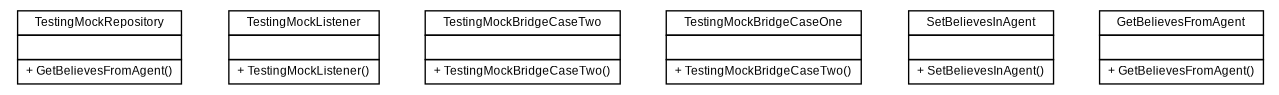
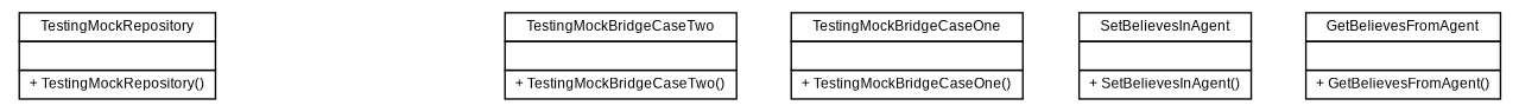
  digraph {
    nodesep=0.25
    ranksep=0.5
    node [fontcolor=black fontname=arial fontsize=9.0 shape=plaintext]
-   n1 [label=<<table title="es.upm.dit.gsi.beast.platform.jadex.jadexPlatformTest.TestingMockRepository" border="0" cellborder="1" cellspacing="0" cellpadding="2" port="p" href="./TestingMockRepository.html"> 		<tr><td><table border="0" cellspacing="0" cellpadding="1"> <tr><td align="center" balign="center"> TestingMockRepository </td></tr> 		</table></td></tr> 		<tr><td><table border="0" cellspacing="0" cellpadding="1"> <tr><td align="left" balign="left">  </td></tr> 		</table></td></tr> 		<tr><td><table border="0" cellspacing="0" cellpadding="1"> <tr><td align="left" balign="left"> + GetBelievesFromAgent() </td></tr> 		</table></td></tr> 		</table>>]
-   n2 [label=<<table title="es.upm.dit.gsi.beast.platform.jadex.jadexPlatformTest.TestingMockListener" border="0" cellborder="1" cellspacing="0" cellpadding="2" port="p" href="./TestingMockListener.html"> 		<tr><td><table border="0" cellspacing="0" cellpadding="1"> <tr><td align="center" balign="center"> TestingMockListener </td></tr> 		</table></td></tr> 		<tr><td><table border="0" cellspacing="0" cellpadding="1"> <tr><td align="left" balign="left">  </td></tr> 		</table></td></tr> 		<tr><td><table border="0" cellspacing="0" cellpadding="1"> <tr><td align="left" balign="left"> + TestingMockListener() </td></tr> 		</table></td></tr> 		</table>>]
+   n1 [label=<<table title="es.upm.dit.gsi.beast.platform.jadex.jadexPlatformTest.TestingMockRepository" border="0" cellborder="1" cellspacing="0" cellpadding="2" port="p" href="./TestingMockRepository.html"> 		<tr><td><table border="0" cellspacing="0" cellpadding="1"> <tr><td align="center" balign="center"> TestingMockRepository </td></tr> 		</table></td></tr> 		<tr><td><table border="0" cellspacing="0" cellpadding="1"> <tr><td align="left" balign="left">  </td></tr> 		</table></td></tr> 		<tr><td><table border="0" cellspacing="0" cellpadding="1"> <tr><td align="left" balign="left"> + TestingMockRepository() </td></tr> 		</table></td></tr> 		</table>>]
    n3 [label=<<table title="es.upm.dit.gsi.beast.platform.jadex.jadexPlatformTest.TestingMockBridgeCaseTwo" border="0" cellborder="1" cellspacing="0" cellpadding="2" port="p" href="./TestingMockBridgeCaseTwo.html"> 		<tr><td><table border="0" cellspacing="0" cellpadding="1"> <tr><td align="center" balign="center"> TestingMockBridgeCaseTwo </td></tr> 		</table></td></tr> 		<tr><td><table border="0" cellspacing="0" cellpadding="1"> <tr><td align="left" balign="left">  </td></tr> 		</table></td></tr> 		<tr><td><table border="0" cellspacing="0" cellpadding="1"> <tr><td align="left" balign="left"> + TestingMockBridgeCaseTwo() </td></tr> 		</table></td></tr> 		</table>>]
-   n4 [label=<<table title="es.upm.dit.gsi.beast.platform.jadex.jadexPlatformTest.TestingMockBridgeCaseOne" border="0" cellborder="1" cellspacing="0" cellpadding="2" port="p" href="./TestingMockBridgeCaseOne.html"> 		<tr><td><table border="0" cellspacing="0" cellpadding="1"> <tr><td align="center" balign="center"> TestingMockBridgeCaseOne </td></tr> 		</table></td></tr> 		<tr><td><table border="0" cellspacing="0" cellpadding="1"> <tr><td align="left" balign="left">  </td></tr> 		</table></td></tr> 		<tr><td><table border="0" cellspacing="0" cellpadding="1"> <tr><td align="left" balign="left"> + TestingMockBridgeCaseTwo() </td></tr> 		</table></td></tr> 		</table>>]
+   n4 [label=<<table title="es.upm.dit.gsi.beast.platform.jadex.jadexPlatformTest.TestingMockBridgeCaseOne" border="0" cellborder="1" cellspacing="0" cellpadding="2" port="p" href="./TestingMockBridgeCaseOne.html"> 		<tr><td><table border="0" cellspacing="0" cellpadding="1"> <tr><td align="center" balign="center"> TestingMockBridgeCaseOne </td></tr> 		</table></td></tr> 		<tr><td><table border="0" cellspacing="0" cellpadding="1"> <tr><td align="left" balign="left">  </td></tr> 		</table></td></tr> 		<tr><td><table border="0" cellspacing="0" cellpadding="1"> <tr><td align="left" balign="left"> + TestingMockBridgeCaseOne() </td></tr> 		</table></td></tr> 		</table>>]
    n5 [label=<<table title="es.upm.dit.gsi.beast.platform.jadex.jadexPlatformTest.SetBelievesInAgent" border="0" cellborder="1" cellspacing="0" cellpadding="2" port="p" href="./SetBelievesInAgent.html"> 		<tr><td><table border="0" cellspacing="0" cellpadding="1"> <tr><td align="center" balign="center"> SetBelievesInAgent </td></tr> 		</table></td></tr> 		<tr><td><table border="0" cellspacing="0" cellpadding="1"> <tr><td align="left" balign="left">  </td></tr> 		</table></td></tr> 		<tr><td><table border="0" cellspacing="0" cellpadding="1"> <tr><td align="left" balign="left"> + SetBelievesInAgent() </td></tr> 		</table></td></tr> 		</table>>]
    n6 [label=<<table title="es.upm.dit.gsi.beast.platform.jadex.jadexPlatformTest.GetBelievesFromAgent" border="0" cellborder="1" cellspacing="0" cellpadding="2" port="p" href="./GetBelievesFromAgent.html"> 		<tr><td><table border="0" cellspacing="0" cellpadding="1"> <tr><td align="center" balign="center"> GetBelievesFromAgent </td></tr> 		</table></td></tr> 		<tr><td><table border="0" cellspacing="0" cellpadding="1"> <tr><td align="left" balign="left">  </td></tr> 		</table></td></tr> 		<tr><td><table border="0" cellspacing="0" cellpadding="1"> <tr><td align="left" balign="left"> + GetBelievesFromAgent() </td></tr> 		</table></td></tr> 		</table>>]
  }
